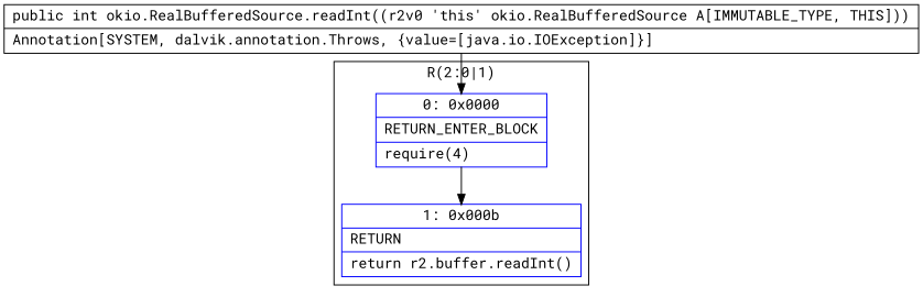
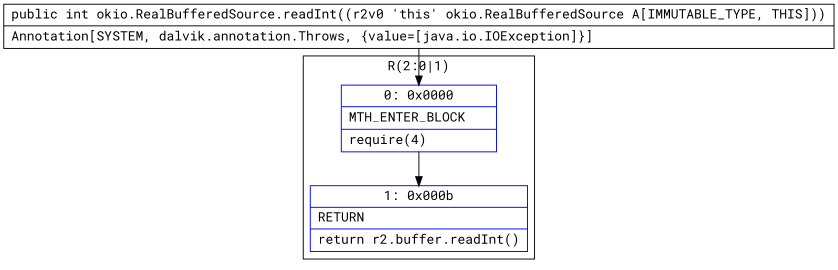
  digraph {
    fontname="Roboto Mono"
    node [color=blue shape=record fontname="Roboto Mono"]
    edge [fontname="Roboto Mono"]
-   n1 [label="{0\:\ 0x0000|RETURN_ENTER_BLOCK\l|require(4)\l}"]
+   n1 [label="{0\:\ 0x0000|MTH_ENTER_BLOCK\l|require(4)\l}"]
    n2 [label="{1\:\ 0x000b|RETURN\l|return r2.buffer.readInt()\l}"]
    n3 [label="{public int okio.RealBufferedSource.readInt((r2v0 'this' okio.RealBufferedSource A[IMMUTABLE_TYPE, THIS]))  | Annotation[SYSTEM, dalvik.annotation.Throws, \{value=[java.io.IOException]\}]\l}" color=""]
    subgraph cluster_1 {
      label="R(2:0|1)"
      n1
      n2
    }
    n1 -> n2
    n3 -> n1
  }
